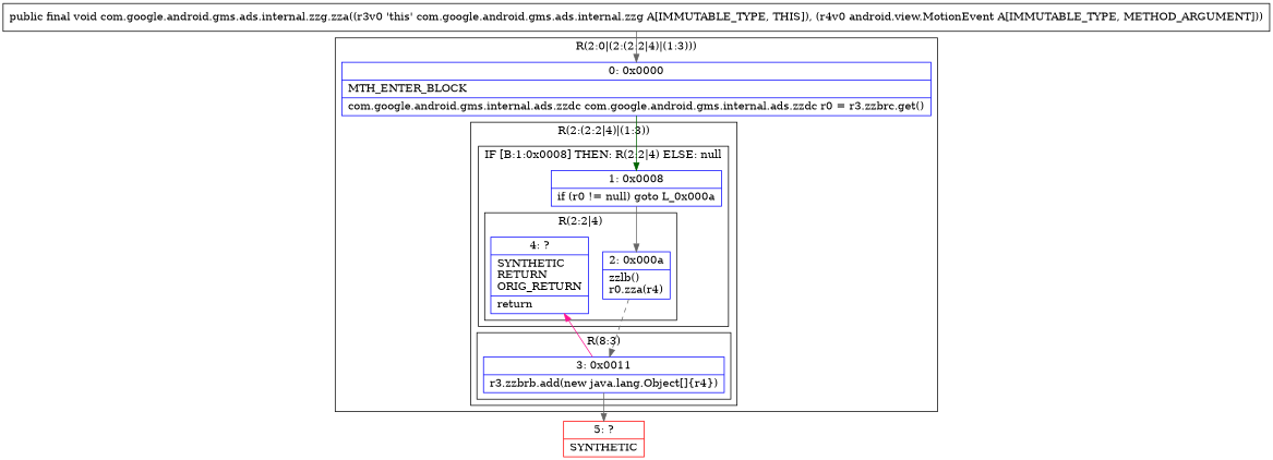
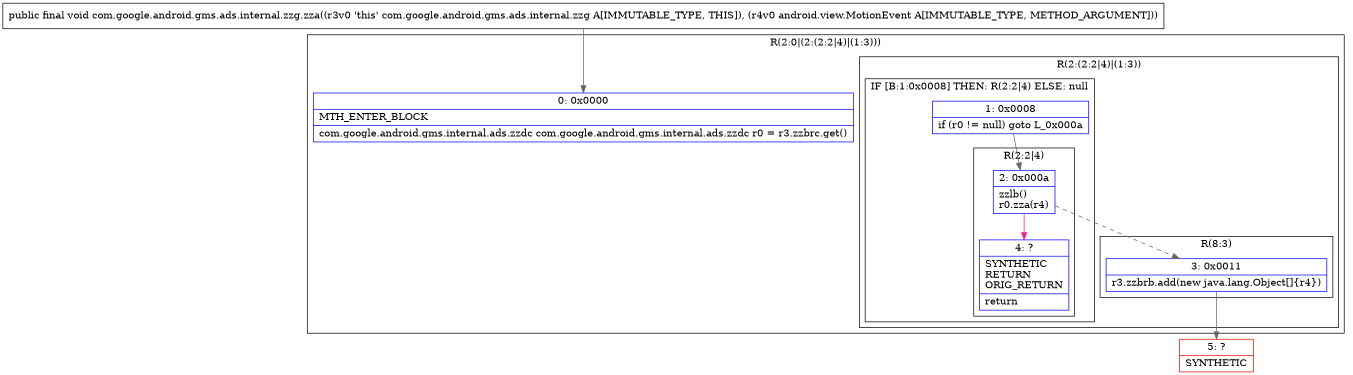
  digraph {
    node [color=blue shape=record]
    edge [color=gray40]
    n1 [label="{2\:\ 0x000a|zzlb()\lr0.zza(r4)\l}"]
    n2 [label="{4\:\ ?|SYNTHETIC\lRETURN\lORIG_RETURN\l|return\l}"]
    n3 [label="{1\:\ 0x0008|if (r0 != null) goto L_0x000a\l}"]
    n4 [label="{3\:\ 0x0011|r3.zzbrb.add(new java.lang.Object[]\{r4\})\l}"]
    n5 [label="{0\:\ 0x0000|MTH_ENTER_BLOCK\l|com.google.android.gms.internal.ads.zzdc com.google.android.gms.internal.ads.zzdc r0 = r3.zzbrc.get()\l}"]
    n6 [color=red label="{5\:\ ?|SYNTHETIC\l}"]
    n7 [label="{public final void com.google.android.gms.ads.internal.zzg.zza((r3v0 'this' com.google.android.gms.ads.internal.zzg A[IMMUTABLE_TYPE, THIS]), (r4v0 android.view.MotionEvent A[IMMUTABLE_TYPE, METHOD_ARGUMENT])) }" color=""]
    subgraph cluster_1 {
      label="R(2:0|(2:(2:2|4)|(1:3)))"
      n5
      subgraph cluster_2 {
        label="R(2:(2:2|4)|(1:3))"
        subgraph cluster_3 {
          label="IF [B:1:0x0008] THEN: R(2:2|4) ELSE: null"
          n3
          subgraph cluster_4 {
            label="R(2:2|4)"
            n1
            n2
          }
        }
        subgraph cluster_5 {
          label="R(8:3)"
          n4
        }
      }
    }
-   n4 -> n2 [color=deeppink]
+   n1 -> n2 [color=deeppink]
    n1 -> n4 [style=dashed]
    n3 -> n1
    n4 -> n6
-   n5 -> n3 [color=darkgreen]
    n7 -> n5
  }
